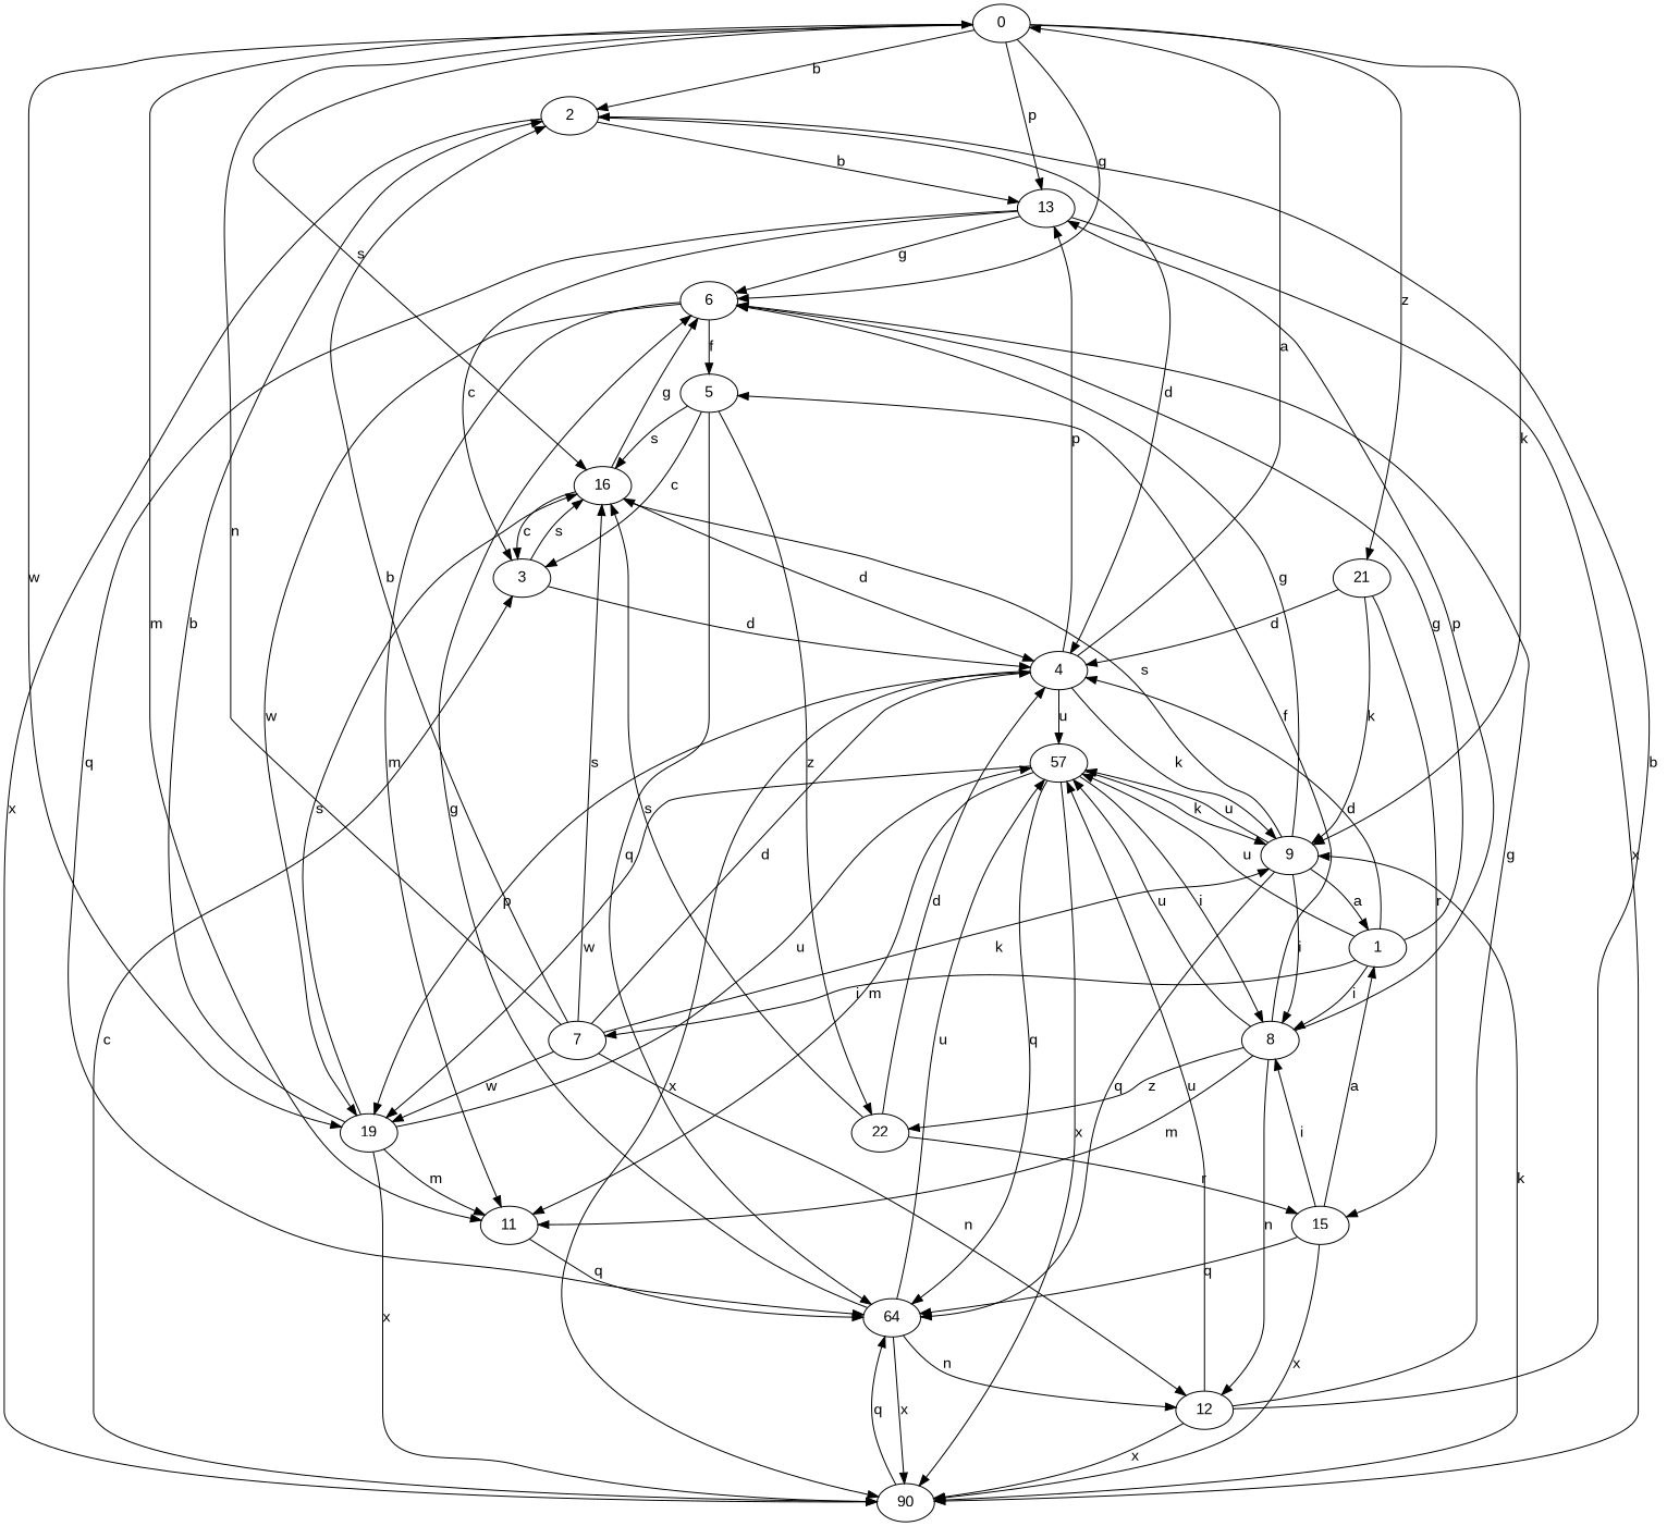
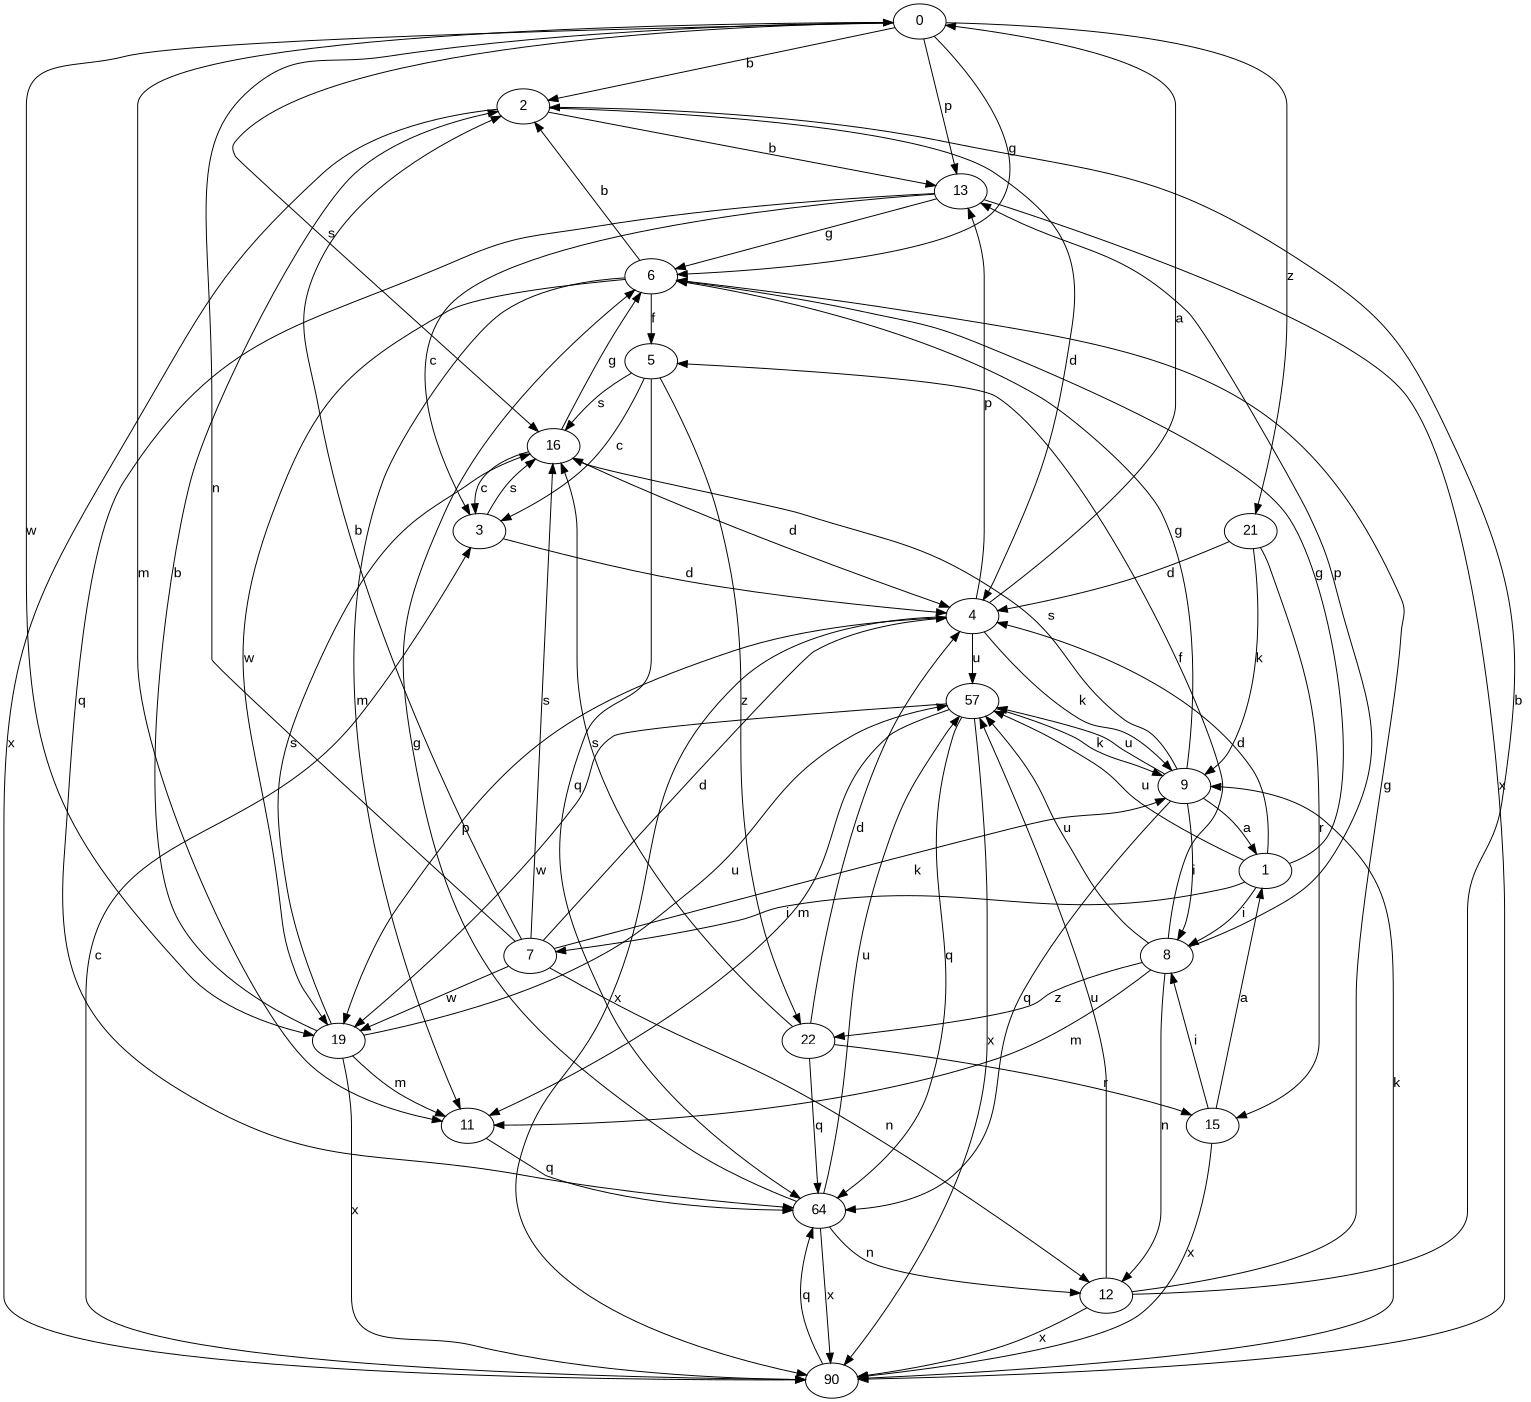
  strict digraph {
    fontname="Liberation Sans"
    node [fontname="Liberation Sans"]
    edge [fontname="Liberation Sans"]
    0
    2
    6
    9
    11
    13
    16
    19
    21
    4
    n11 [label=90]
    5
    1
    8
    n15 [label=57]
    n16 [label=64]
    3
    15
    7
    12
    22
    0 -> 2 [label=b]
    0 -> 6 [label=g]
-   0 -> 9 [label=k]
    0 -> 11 [label=m]
    0 -> 13 [label=p]
    0 -> 16 [label=s]
    0 -> 19 [label=w]
    0 -> 21 [label=z]
    2 -> 13 [label=b]
    2 -> 4 [label=d]
    2 -> n11 [label=x]
+   6 -> 2 [label=b]
    6 -> 11 [label=m]
    6 -> 19 [label=w]
    6 -> 5 [label=f]
    9 -> 6 [label=g]
    9 -> 16 [label=s]
    9 -> 1 [label=a]
    9 -> 8 [label=i]
    9 -> n15 [label=u]
    9 -> n16 [label=q]
    11 -> n16 [label=q]
    13 -> 6 [label=g]
    13 -> n11 [label=x]
    13 -> n16 [label=q]
    13 -> 3 [label=c]
    16 -> 6 [label=g]
    16 -> 4 [label=d]
    16 -> 3 [label=c]
    19 -> 2 [label=b]
    19 -> 11 [label=m]
    19 -> 16 [label=s]
    19 -> n11 [label=x]
    19 -> n15 [label=u]
    21 -> 9 [label=k]
    21 -> 4 [label=d]
    21 -> 15 [label=r]
    4 -> 0 [label=a]
    4 -> 9 [label=k]
    4 -> 13 [label=p]
    4 -> 19 [label=p]
    4 -> n11 [label=x]
    4 -> n15 [label=u]
    n11 -> 9 [label=k]
    n11 -> n16 [label=q]
    n11 -> 3 [label=c]
    5 -> 16 [label=s]
    5 -> n16 [label=q]
    5 -> 3 [label=c]
    5 -> 22 [label=z]
    1 -> 6 [label=g]
    1 -> 4 [label=d]
    1 -> 8 [label=i]
    1 -> n15 [label=u]
    1 -> 7 [label=i]
    8 -> 11 [label=m]
    8 -> 13 [label=p]
    8 -> 5 [label=f]
    8 -> n15 [label=u]
    8 -> 12 [label=n]
    8 -> 22 [label=z]
    n15 -> 9 [label=k]
    n15 -> 11 [label=m]
    n15 -> 19 [label=w]
    n15 -> n11 [label=x]
-   n15 -> 8 [label=i]
    n15 -> n16 [label=q]
    n16 -> 6 [label=g]
    n16 -> n11 [label=x]
    n16 -> n15 [label=u]
    n16 -> 12 [label=n]
    3 -> 16 [label=s]
    3 -> 4 [label=d]
    15 -> n11 [label=x]
    15 -> 1 [label=a]
    15 -> 8 [label=i]
    7 -> 0 [label=n]
    7 -> 2 [label=b]
    7 -> 9 [label=k]
    7 -> 16 [label=s]
    7 -> 19 [label=w]
    7 -> 4 [label=d]
    7 -> 12 [label=n]
    12 -> 2 [label=b]
    12 -> 6 [label=g]
    12 -> n11 [label=x]
    12 -> n15 [label=u]
    22 -> 16 [label=s]
    22 -> 4 [label=d]
-   15 -> n16 [label=q]
+   22 -> n16 [label=q]
    22 -> 15 [label=r]
  }
